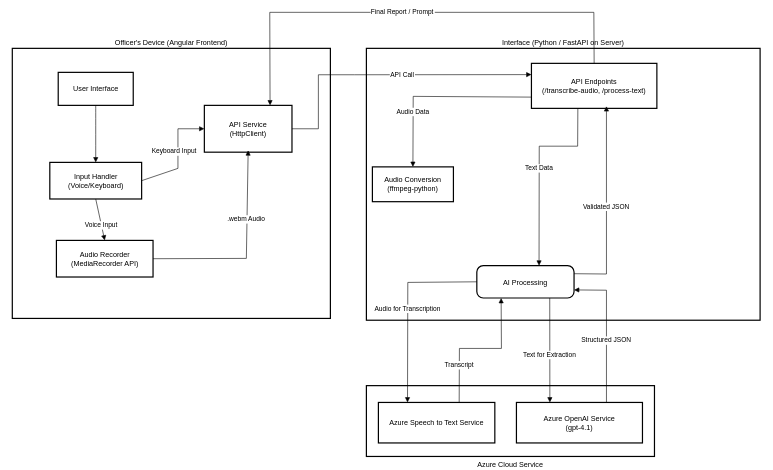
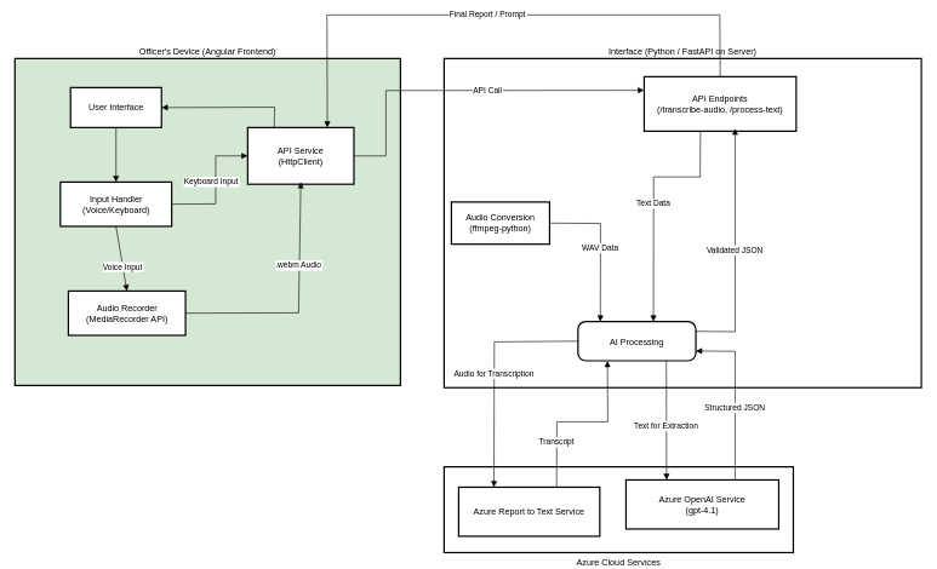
  <mxCell id="0" />
  <mxCell id="1" parent="0" />
- <mxCell id="2" value="Azure Cloud Service" style="whiteSpace=wrap;strokeWidth=2;labelPosition=center;verticalLabelPosition=bottom;align=center;verticalAlign=top;" parent="1" vertex="1"><mxGeometry x="610" y="642" width="480" height="118" as="geometry" /></mxCell>
+ <mxCell id="2" value="Azure Cloud Services" style="whiteSpace=wrap;strokeWidth=2;labelPosition=center;verticalLabelPosition=bottom;align=center;verticalAlign=top;" parent="1" vertex="1"><mxGeometry x="610" y="642" width="480" height="118" as="geometry" /></mxCell>
  <mxCell id="3" value="Interface (Python / FastAPI on Server)" style="whiteSpace=wrap;strokeWidth=2;labelPosition=center;verticalLabelPosition=top;align=center;verticalAlign=bottom;" parent="1" vertex="1"><mxGeometry x="610" y="80" width="656" height="453" as="geometry" /></mxCell>
- <mxCell id="4" value="Officer's Device (Angular Frontend)" style="whiteSpace=wrap;strokeWidth=2;labelPosition=center;verticalLabelPosition=top;align=center;verticalAlign=bottom;" parent="1" vertex="1"><mxGeometry x="20" y="80" width="530" height="450" as="geometry" /></mxCell>
+ <mxCell id="4" value="Officer's Device (Angular Frontend)" style="whiteSpace=wrap;strokeWidth=2;labelPosition=center;verticalLabelPosition=top;align=center;verticalAlign=bottom;fillColor=#d5e8d4;" parent="1" vertex="1"><mxGeometry x="20" y="80" width="530" height="450" as="geometry" /></mxCell>
  <mxCell id="5" value="User Interface" style="whiteSpace=wrap;strokeWidth=2;" parent="1" vertex="1"><mxGeometry x="96.5" y="120" width="125" height="55" as="geometry" /></mxCell>
- <mxCell id="6" value="Input Handler &#10;(Voice/Keyboard)" style="whiteSpace=wrap;strokeWidth=2;" parent="1" vertex="1"><mxGeometry x="82.5" y="270" width="153" height="61" as="geometry" /></mxCell>
+ <mxCell id="6" value="Input Handler &#10;(Voice/Keyboard)" style="whiteSpace=wrap;strokeWidth=2;" parent="1" vertex="1"><mxGeometry x="82.5" y="250" width="153" height="61" as="geometry" /></mxCell>
  <mxCell id="7" value="Audio Recorder &#10;(MediaRecorder API)" style="whiteSpace=wrap;strokeWidth=2;" parent="1" vertex="1"><mxGeometry x="93.5" y="400" width="161" height="61" as="geometry" /></mxCell>
  <mxCell id="8" value="API Service &#10;(HttpClient)" style="whiteSpace=wrap;strokeWidth=2;" parent="1" vertex="1"><mxGeometry x="340" y="175" width="146" height="78" as="geometry" /></mxCell>
  <mxCell id="9" value="API Endpoints &#10;(/transcribe-audio, /process-text)" style="whiteSpace=wrap;strokeWidth=2;" parent="1" vertex="1"><mxGeometry x="885" y="105" width="209" height="75" as="geometry" /></mxCell>
  <mxCell id="10" value="Audio Conversion &#10;(ffmpeg-python)" style="whiteSpace=wrap;strokeWidth=2;" parent="1" vertex="1"><mxGeometry x="620" y="277.5" width="135" height="58" as="geometry" /></mxCell>
  <mxCell id="11" value="AI Processing" style="rounded=1;arcSize=20;strokeWidth=2" parent="1" vertex="1"><mxGeometry x="794" y="442" width="162" height="54" as="geometry" /></mxCell>
- <mxCell id="12" value="Azure Speech to Text Service" style="whiteSpace=wrap;strokeWidth=2;" parent="1" vertex="1"><mxGeometry x="630" y="670" width="194" height="67.5" as="geometry" /></mxCell>
- <mxCell id="13" value="Azure OpenAI Service &#10;(gpt-4.1)" style="whiteSpace=wrap;strokeWidth=2;" parent="1" vertex="1"><mxGeometry x="860" y="670" width="210" height="67.5" as="geometry" /></mxCell>
+ <mxCell id="12" value="Azure Report to Text Service" style="whiteSpace=wrap;strokeWidth=2;" parent="1" vertex="1"><mxGeometry x="630" y="670" width="194" height="67.5" as="geometry" /></mxCell>
+ <mxCell id="13" value="Azure OpenAI Service &#10;(gpt-4.1)" style="whiteSpace=wrap;strokeWidth=2;" parent="1" vertex="1"><mxGeometry x="860" y="660" width="210" height="67.5" as="geometry" /></mxCell>
  <mxCell id="14" value="" style="curved=1;startArrow=none;endArrow=block;exitX=0.5;exitY=1;entryX=0.5;entryY=0;rounded=0;" parent="1" source="5" target="6" edge="1"><mxGeometry relative="1" as="geometry"><Array as="points" /></mxGeometry></mxCell>
  <mxCell id="15" value="Voice Input" style="curved=0;startArrow=none;endArrow=block;exitX=0.5;exitY=1;entryX=0.5;entryY=0.01;rounded=0;exitDx=0;exitDy=0;" parent="1" source="6" target="7" edge="1"><mxGeometry x="0.238" relative="1" as="geometry"><Array as="points" /><mxPoint as="offset" /></mxGeometry></mxCell>
  <mxCell id="16" value=".webm Audio" style="curved=0;startArrow=none;endArrow=block;exitX=1;exitY=0.5;rounded=0;exitDx=0;exitDy=0;" parent="1" source="7" edge="1"><mxGeometry x="0.315" y="1" relative="1" as="geometry"><Array as="points"><mxPoint x="410" y="430" /></Array><mxPoint x="413" y="250" as="targetPoint" /><mxPoint as="offset" /></mxGeometry></mxCell>
  <mxCell id="17" value="Keyboard Input" style="curved=0;startArrow=none;endArrow=block;exitX=1;exitY=0.5;entryX=0;entryY=0.5;rounded=0;entryDx=0;entryDy=0;exitDx=0;exitDy=0;" parent="1" source="6" target="8" edge="1"><mxGeometry x="0.062" y="6" relative="1" as="geometry"><Array as="points"><mxPoint x="296" y="280" /><mxPoint x="296" y="214" /></Array><mxPoint y="-1" as="offset" /></mxGeometry></mxCell>
  <mxCell id="18" value="API Call" style="curved=0;startArrow=none;endArrow=block;exitX=1;exitY=0.5;entryX=0;entryY=0.25;rounded=0;exitDx=0;exitDy=0;entryDx=0;entryDy=0;" parent="1" source="8" target="9" edge="1"><mxGeometry x="0.121" relative="1" as="geometry"><Array as="points"><mxPoint x="530" y="214" /><mxPoint x="530" y="124" /><mxPoint x="590" y="124" /></Array><mxPoint as="offset" /></mxGeometry></mxCell>
- <mxCell id="19" value="Audio Data" style="curved=0;startArrow=none;endArrow=block;exitX=0;exitY=0.75;entryX=0.5;entryY=-0.01;rounded=0;exitDx=0;exitDy=0;" parent="1" source="9" target="10" edge="1"><mxGeometry x="0.403" relative="1" as="geometry"><Array as="points"><mxPoint x="688" y="160" /></Array><mxPoint y="1" as="offset" /></mxGeometry></mxCell>
+ <mxCell id="20" value="WAV Data" style="curved=0;startArrow=none;endArrow=block;exitX=1;exitY=0.5;entryX=0.19;entryY=0;rounded=0;exitDx=0;exitDy=0;" parent="1" source="10" target="11" edge="1"><mxGeometry relative="1" as="geometry"><Array as="points"><mxPoint x="825" y="307" /></Array></mxGeometry></mxCell>
  <mxCell id="21" value="Text Data" style="curved=0;startArrow=none;endArrow=block;exitX=0.37;exitY=1;entryX=0.64;entryY=0;rounded=0;" parent="1" source="9" target="11" edge="1"><mxGeometry x="0.002" relative="1" as="geometry"><Array as="points"><mxPoint x="962" y="243" /><mxPoint x="898" y="243" /></Array><mxPoint as="offset" /></mxGeometry></mxCell>
  <mxCell id="22" value="Audio for Transcription" style="curved=0;startArrow=none;endArrow=block;exitX=0;exitY=0.5;entryX=0.25;entryY=0;rounded=0;exitDx=0;exitDy=0;entryDx=0;entryDy=0;" parent="1" source="11" target="12" edge="1"><mxGeometry relative="1" as="geometry"><Array as="points"><mxPoint x="679" y="470" /></Array></mxGeometry></mxCell>
  <mxCell id="23" value="Transcript" style="curved=0;startArrow=none;endArrow=block;exitX=0.69;exitY=0.01;entryX=0.25;entryY=1;rounded=0;entryDx=0;entryDy=0;" parent="1" source="12" target="11" edge="1"><mxGeometry x="-0.481" relative="1" as="geometry"><Array as="points"><mxPoint x="765" y="580" /><mxPoint x="835" y="580" /></Array><mxPoint as="offset" /></mxGeometry></mxCell>
  <mxCell id="24" value="Text for Extraction" style="curved=0;startArrow=none;endArrow=block;exitX=0.75;exitY=1;entryX=0.27;entryY=0.01;rounded=0;exitDx=0;exitDy=0;" parent="1" source="11" target="13" edge="1"><mxGeometry x="0.081" relative="1" as="geometry"><Array as="points" /><mxPoint as="offset" /></mxGeometry></mxCell>
  <mxCell id="25" value="Structured JSON" style="curved=0;startArrow=none;endArrow=block;exitX=0.71;exitY=0.01;entryX=1;entryY=0.75;rounded=0;entryDx=0;entryDy=0;" parent="1" source="13" target="11" edge="1"><mxGeometry x="-0.134" relative="1" as="geometry"><Array as="points"><mxPoint x="1010" y="483" /></Array><mxPoint as="offset" /></mxGeometry></mxCell>
  <mxCell id="26" value="Validated JSON" style="curved=0;startArrow=none;endArrow=block;exitX=1;exitY=0.25;entryX=0.598;entryY=0.953;rounded=0;exitDx=0;exitDy=0;entryDx=0;entryDy=0;entryPerimeter=0;" parent="1" source="11" target="9" edge="1"><mxGeometry relative="1" as="geometry"><Array as="points"><mxPoint x="1010" y="456" /></Array></mxGeometry></mxCell>
  <mxCell id="27" value="Final Report / Prompt" style="curved=0;startArrow=none;endArrow=block;exitX=0.5;exitY=0;entryX=0.75;entryY=0;rounded=0;exitDx=0;exitDy=0;entryDx=0;entryDy=0;" parent="1" source="9" target="8" edge="1"><mxGeometry x="0.035" relative="1" as="geometry"><Array as="points"><mxPoint x="989" y="20" /><mxPoint x="449" y="20" /></Array><mxPoint y="-1" as="offset" /></mxGeometry></mxCell>
+ <mxCell id="28" value="" style="curved=0;startArrow=none;endArrow=block;exitX=0.25;exitY=0;entryX=1;entryY=0.5;rounded=0;exitDx=0;exitDy=0;entryDx=0;entryDy=0;" parent="1" source="8" target="5" edge="1"><mxGeometry relative="1" as="geometry"><Array as="points"><mxPoint x="377" y="147" /></Array></mxGeometry></mxCell>
